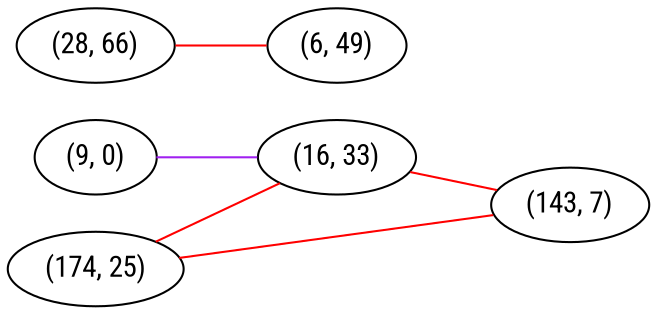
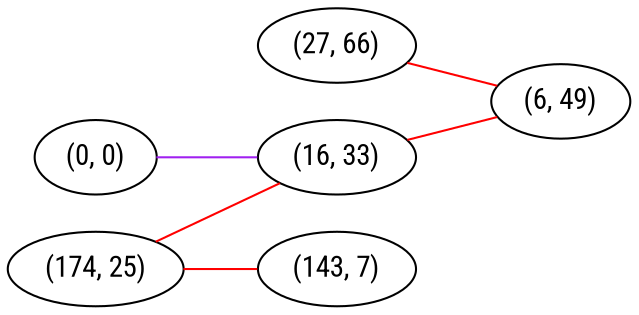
  graph {
    fontname="Roboto Condensed"
    rankdir=LR
    node [fontname="Roboto Condensed"]
    edge [color=red fontname="Roboto Condensed" weight=1]
    n1 [label="(16, 33)"]
-   "(0, 0)" [label="(9, 0)"]
+   "(0, 0)"
    "(6, 49)"
    "(174, 25)"
    "(143, 7)"
-   "(27, 66)" [label="(28, 66)"]
-   n1 -- "(143, 7)"
+   "(27, 66)"
+   n1 -- "(6, 49)"
    "(0, 0)" -- n1 [color=purple weight=4]
    "(174, 25)" -- n1
    "(174, 25)" -- "(143, 7)"
    "(27, 66)" -- "(6, 49)"
  }
